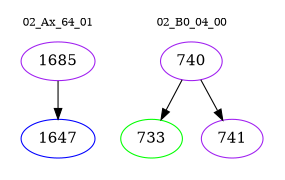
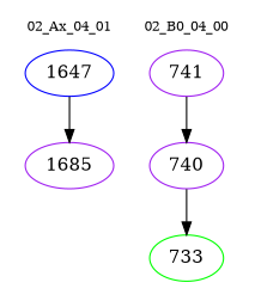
  digraph {
    node [color=purple]
    edge [color=black]
    n1 [color=blue label=1647]
    n2 [label=1685]
    n3 [label=740]
    n4 [color=green label=733]
    n5 [label=741]
    subgraph cluster_1 {
      color=white
      fontsize=10
-     label="02_Ax_64_01"
+     label="02_Ax_04_01"
      n1
      n2
    }
    subgraph cluster_2 {
      color=white
      fontsize=10
      label="02_B0_04_00"
      n3
      n4
      n5
    }
-   n2 -> n1
+   n1 -> n2
    n3 -> n4
-   n3 -> n5
+   n5 -> n3
  }
